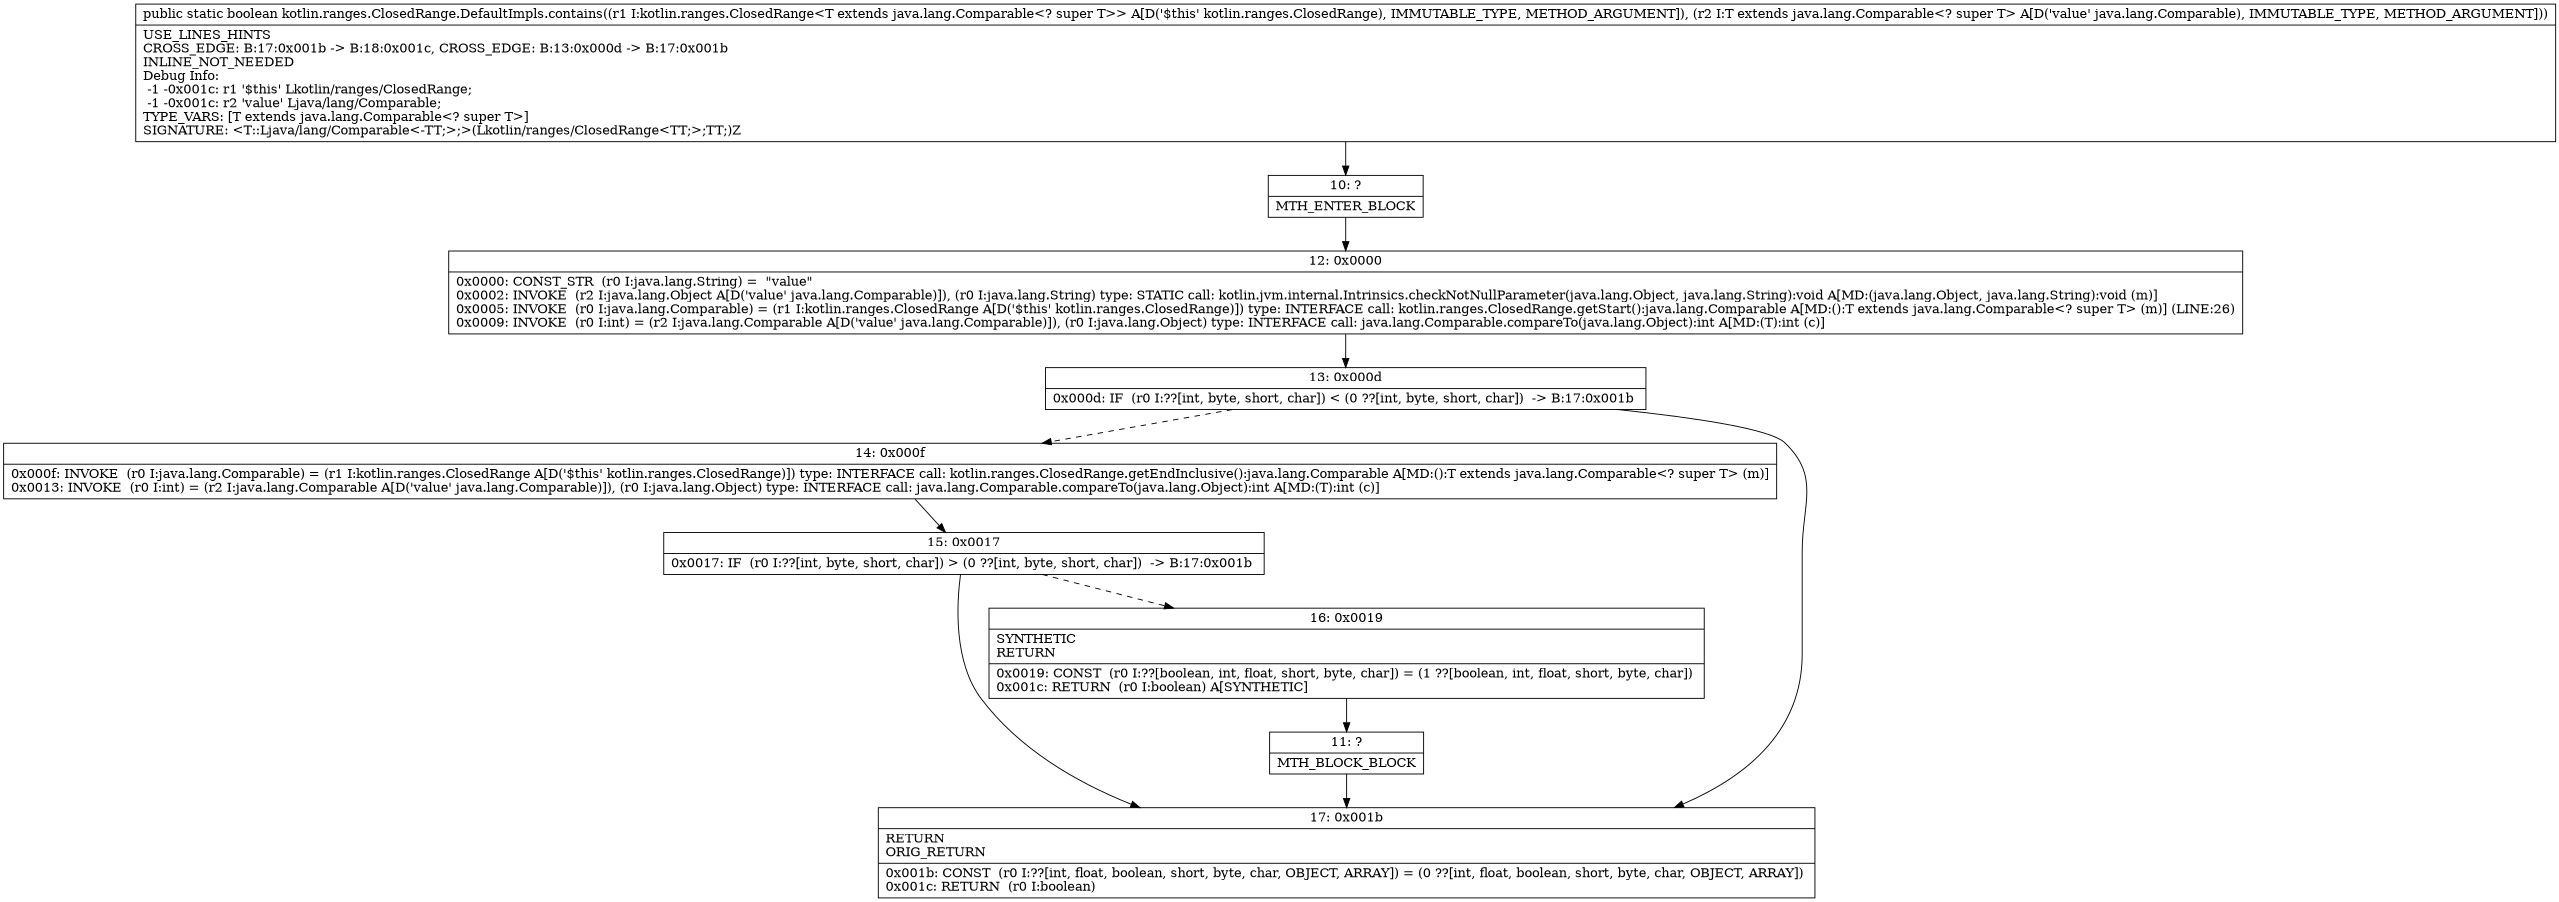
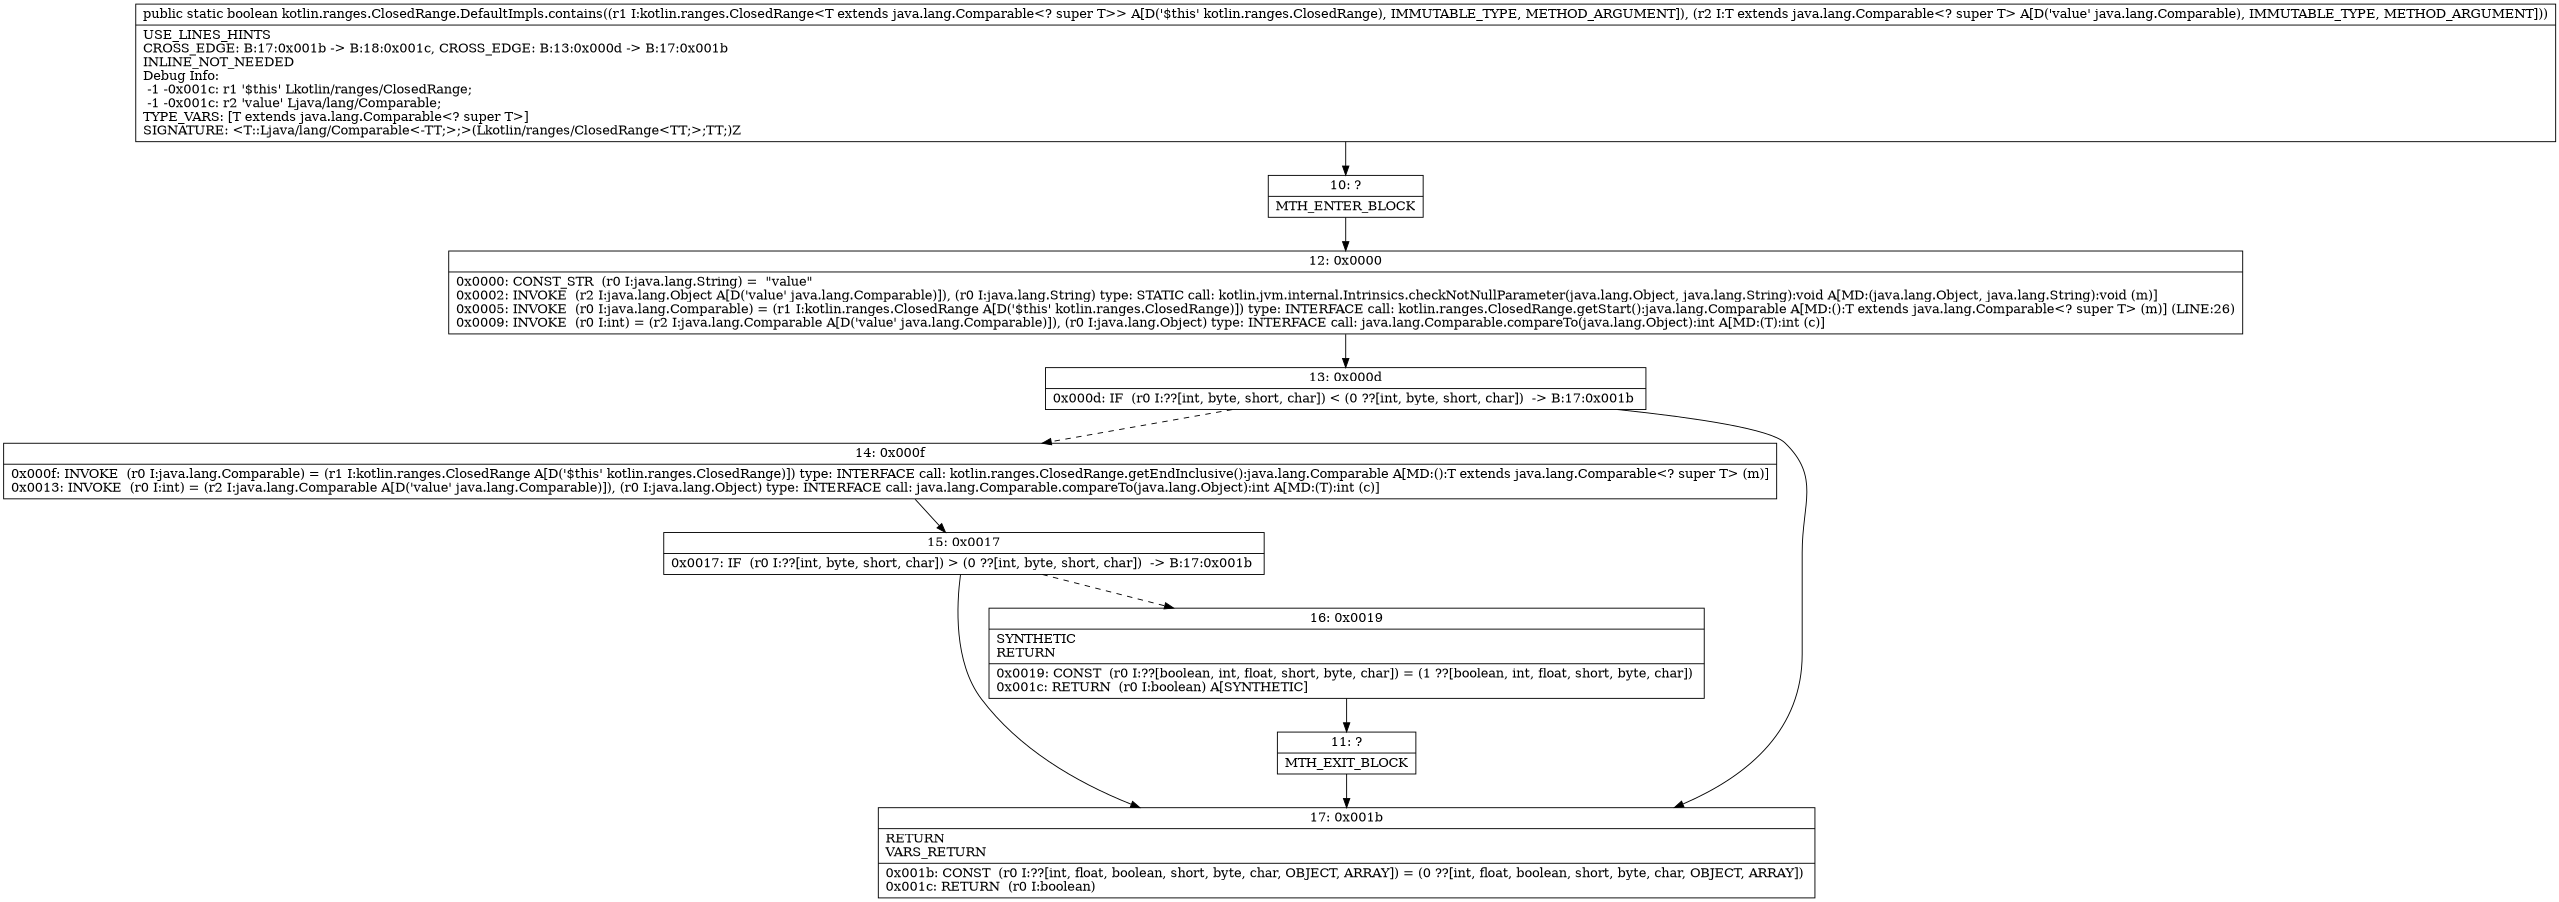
  digraph {
    node [shape=record]
    n1 [label="{10\:\ ?|MTH_ENTER_BLOCK\l}"]
    n2 [label="{12\:\ 0x0000|0x0000: CONST_STR  (r0 I:java.lang.String) =  \"value\" \l0x0002: INVOKE  (r2 I:java.lang.Object A[D('value' java.lang.Comparable)]), (r0 I:java.lang.String) type: STATIC call: kotlin.jvm.internal.Intrinsics.checkNotNullParameter(java.lang.Object, java.lang.String):void A[MD:(java.lang.Object, java.lang.String):void (m)]\l0x0005: INVOKE  (r0 I:java.lang.Comparable) = (r1 I:kotlin.ranges.ClosedRange A[D('$this' kotlin.ranges.ClosedRange)]) type: INTERFACE call: kotlin.ranges.ClosedRange.getStart():java.lang.Comparable A[MD:():T extends java.lang.Comparable\<? super T\> (m)] (LINE:26)\l0x0009: INVOKE  (r0 I:int) = (r2 I:java.lang.Comparable A[D('value' java.lang.Comparable)]), (r0 I:java.lang.Object) type: INTERFACE call: java.lang.Comparable.compareTo(java.lang.Object):int A[MD:(T):int (c)]\l}"]
    n3 [label="{13\:\ 0x000d|0x000d: IF  (r0 I:??[int, byte, short, char]) \< (0 ??[int, byte, short, char])  \-\> B:17:0x001b \l}"]
    n4 [label="{14\:\ 0x000f|0x000f: INVOKE  (r0 I:java.lang.Comparable) = (r1 I:kotlin.ranges.ClosedRange A[D('$this' kotlin.ranges.ClosedRange)]) type: INTERFACE call: kotlin.ranges.ClosedRange.getEndInclusive():java.lang.Comparable A[MD:():T extends java.lang.Comparable\<? super T\> (m)]\l0x0013: INVOKE  (r0 I:int) = (r2 I:java.lang.Comparable A[D('value' java.lang.Comparable)]), (r0 I:java.lang.Object) type: INTERFACE call: java.lang.Comparable.compareTo(java.lang.Object):int A[MD:(T):int (c)]\l}"]
-   n5 [label="{17\:\ 0x001b|RETURN\lORIG_RETURN\l|0x001b: CONST  (r0 I:??[int, float, boolean, short, byte, char, OBJECT, ARRAY]) = (0 ??[int, float, boolean, short, byte, char, OBJECT, ARRAY]) \l0x001c: RETURN  (r0 I:boolean) \l}"]
+   n5 [label="{17\:\ 0x001b|RETURN\lVARS_RETURN\l|0x001b: CONST  (r0 I:??[int, float, boolean, short, byte, char, OBJECT, ARRAY]) = (0 ??[int, float, boolean, short, byte, char, OBJECT, ARRAY]) \l0x001c: RETURN  (r0 I:boolean) \l}"]
    n6 [label="{15\:\ 0x0017|0x0017: IF  (r0 I:??[int, byte, short, char]) \> (0 ??[int, byte, short, char])  \-\> B:17:0x001b \l}"]
    n7 [label="{16\:\ 0x0019|SYNTHETIC\lRETURN\l|0x0019: CONST  (r0 I:??[boolean, int, float, short, byte, char]) = (1 ??[boolean, int, float, short, byte, char]) \l0x001c: RETURN  (r0 I:boolean) A[SYNTHETIC]\l}"]
-   n8 [label="{11\:\ ?|MTH_BLOCK_BLOCK\l}"]
+   n8 [label="{11\:\ ?|MTH_EXIT_BLOCK\l}"]
    n9 [label="{public static boolean kotlin.ranges.ClosedRange.DefaultImpls.contains((r1 I:kotlin.ranges.ClosedRange\<T extends java.lang.Comparable\<? super T\>\> A[D('$this' kotlin.ranges.ClosedRange), IMMUTABLE_TYPE, METHOD_ARGUMENT]), (r2 I:T extends java.lang.Comparable\<? super T\> A[D('value' java.lang.Comparable), IMMUTABLE_TYPE, METHOD_ARGUMENT]))  | USE_LINES_HINTS\lCROSS_EDGE: B:17:0x001b \-\> B:18:0x001c, CROSS_EDGE: B:13:0x000d \-\> B:17:0x001b\lINLINE_NOT_NEEDED\lDebug Info:\l  \-1 \-0x001c: r1 '$this' Lkotlin\/ranges\/ClosedRange;\l  \-1 \-0x001c: r2 'value' Ljava\/lang\/Comparable;\lTYPE_VARS: [T extends java.lang.Comparable\<? super T\>]\lSIGNATURE: \<T::Ljava\/lang\/Comparable\<\-TT;\>;\>(Lkotlin\/ranges\/ClosedRange\<TT;\>;TT;)Z\l}"]
    n1 -> n2
    n2 -> n3
    n3 -> n4 [style=dashed]
    n3 -> n5
    n4 -> n6
    n6 -> n5
    n6 -> n7 [style=dashed]
    n7 -> n8
    n8 -> n5
    n9 -> n1
  }
